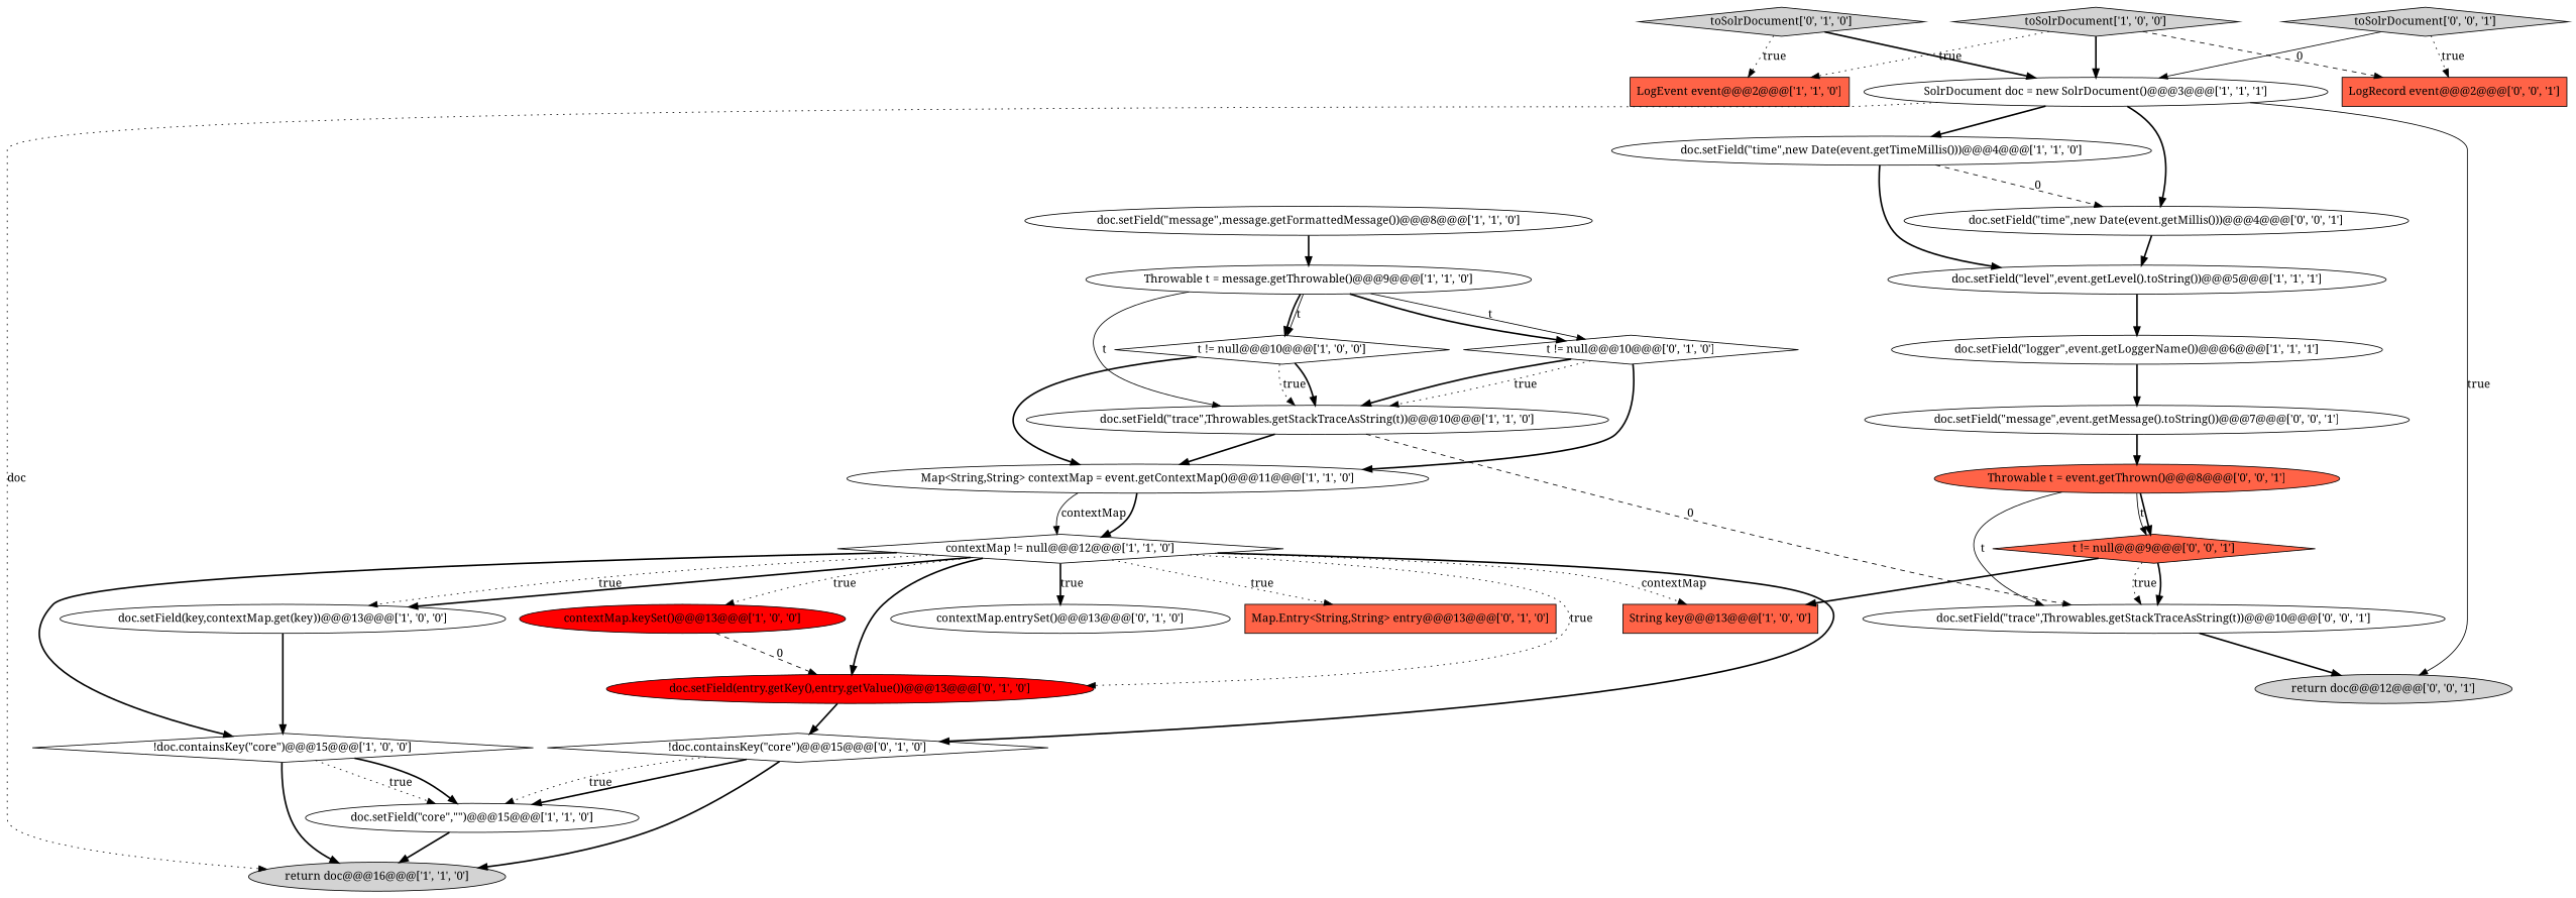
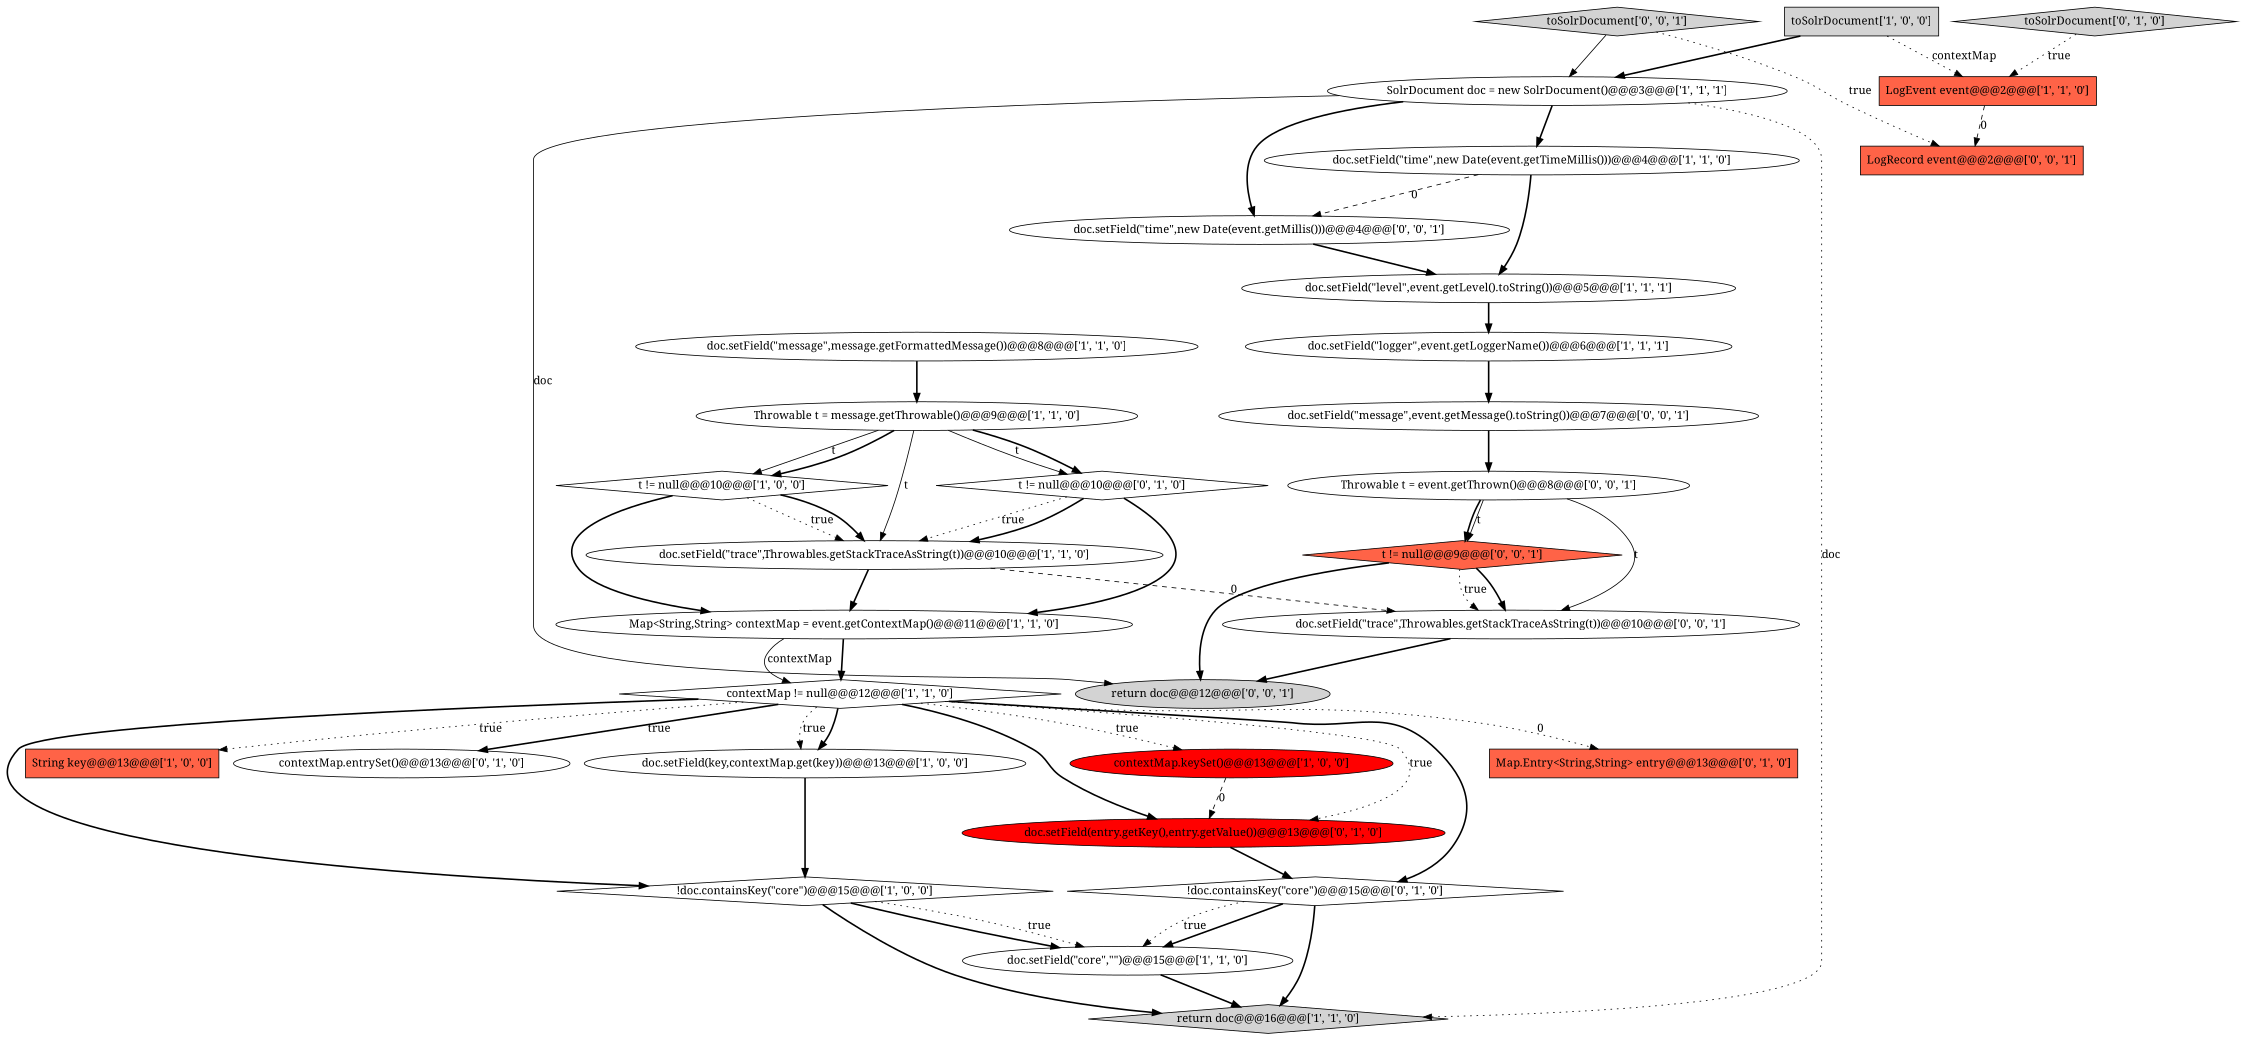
  digraph {
    fontname="Noto Serif"
    node [fillcolor=white fontname="Noto Serif" shape=ellipse style=filled]
    edge [fontname="Noto Serif" style=bold]
    n1 [label="t != null@@@10@@@['1', '0', '0']" shape=diamond]
    n2 [label="Map<String,String> contextMap = event.getContextMap()@@@11@@@['1', '1', '0']"]
    n3 [label="doc.setField(\"trace\",Throwables.getStackTraceAsString(t))@@@10@@@['1', '1', '0']"]
    n4 [label="contextMap != null@@@12@@@['1', '1', '0']" shape=diamond]
    n5 [label="doc.setField(\"trace\",Throwables.getStackTraceAsString(t))@@@10@@@['0', '0', '1']"]
    n6 [fillcolor=tomato label="Map.Entry<String,String> entry@@@13@@@['0', '1', '0']" shape=box]
    n7 [fillcolor=red label="doc.setField(entry.getKey(),entry.getValue())@@@13@@@['0', '1', '0']"]
    n8 [fillcolor=tomato label="String key@@@13@@@['1', '0', '0']" shape=box]
    n9 [label="contextMap.entrySet()@@@13@@@['0', '1', '0']"]
    n10 [label="!doc.containsKey(\"core\")@@@15@@@['0', '1', '0']" shape=diamond]
    n11 [label="!doc.containsKey(\"core\")@@@15@@@['1', '0', '0']" shape=diamond]
    n12 [fillcolor=red label="contextMap.keySet()@@@13@@@['1', '0', '0']"]
    n13 [label="doc.setField(key,contextMap.get(key))@@@13@@@['1', '0', '0']"]
-   n14 [fillcolor=lightgray label="return doc@@@16@@@['1', '1', '0']"]
+   n14 [fillcolor=lightgray label="return doc@@@16@@@['1', '1', '0']" shape=diamond]
    n15 [label="doc.setField(\"core\",\"\")@@@15@@@['1', '1', '0']"]
    n16 [label="t != null@@@10@@@['0', '1', '0']" shape=diamond]
    n17 [fillcolor=lightgray label="return doc@@@12@@@['0', '0', '1']"]
    n18 [label="doc.setField(\"message\",message.getFormattedMessage())@@@8@@@['1', '1', '0']"]
    n19 [label="Throwable t = message.getThrowable()@@@9@@@['1', '1', '0']"]
    n20 [label="doc.setField(\"message\",event.getMessage().toString())@@@7@@@['0', '0', '1']"]
-   n21 [fillcolor=tomato label="Throwable t = event.getThrown()@@@8@@@['0', '0', '1']"]
+   n21 [label="Throwable t = event.getThrown()@@@8@@@['0', '0', '1']"]
    n22 [fillcolor=tomato label="LogRecord event@@@2@@@['0', '0', '1']" shape=box]
    n23 [fillcolor=tomato label="t != null@@@9@@@['0', '0', '1']" shape=diamond]
    n24 [label="doc.setField(\"time\",new Date(event.getTimeMillis()))@@@4@@@['1', '1', '0']"]
    n25 [label="doc.setField(\"level\",event.getLevel().toString())@@@5@@@['1', '1', '1']"]
    n26 [label="doc.setField(\"time\",new Date(event.getMillis()))@@@4@@@['0', '0', '1']"]
    n27 [label="doc.setField(\"logger\",event.getLoggerName())@@@6@@@['1', '1', '1']"]
    n28 [label="SolrDocument doc = new SolrDocument()@@@3@@@['1', '1', '1']"]
    n29 [fillcolor=lightgray label="toSolrDocument['0', '1', '0']" shape=diamond]
    n30 [fillcolor=tomato label="LogEvent event@@@2@@@['1', '1', '0']" shape=box]
-   n31 [fillcolor=lightgray label="toSolrDocument['1', '0', '0']" shape=diamond]
+   n31 [fillcolor=lightgray label="toSolrDocument['1', '0', '0']" shape=box]
    n32 [fillcolor=lightgray label="toSolrDocument['0', '0', '1']" shape=diamond]
    n1 -> n2
    n1 -> n3 [label=true style=dotted]
    n1 -> n3
    n2 -> n4 [label=contextMap style=solid]
    n2 -> n4
    n3 -> n2
    n3 -> n5 [label=0 style=dashed]
-   n4 -> n6 [label=true style=dotted]
+   n4 -> n6 [label=0 style=dotted]
    n4 -> n7 [label=true style=dotted]
    n4 -> n7
-   n4 -> n8 [label=contextMap style=dotted]
+   n4 -> n8 [label=true style=dotted]
    n4 -> n9 [label=true]
    n4 -> n10
    n4 -> n11
    n4 -> n12 [label=true style=dotted]
    n4 -> n13
    n4 -> n13 [label=true style=dotted]
    n5 -> n17
    n7 -> n10
    n10 -> n14
    n10 -> n15
    n10 -> n15 [label=true style=dotted]
    n11 -> n14
    n11 -> n15 [label=true style=dotted]
    n11 -> n15
    n12 -> n7 [label=0 style=dashed]
    n13 -> n11
    n15 -> n14
    n16 -> n2
    n16 -> n3 [label=true style=dotted]
    n16 -> n3
    n18 -> n19
    n19 -> n1 [label=t style=solid]
    n19 -> n1
    n19 -> n3 [label=t style=solid]
    n19 -> n16 [label=t style=solid]
    n19 -> n16
    n20 -> n21
    n21 -> n5 [label=t style=solid]
    n21 -> n23 [label=t style=solid]
    n21 -> n23
    n23 -> n5
    n23 -> n5 [label=true style=dotted]
-   n23 -> n8
+   n23 -> n17
    n24 -> n25
    n24 -> n26 [label=0 style=dashed]
    n25 -> n27
    n26 -> n25
    n27 -> n20
    n28 -> n14 [label=doc style=dotted]
-   n28 -> n17 [label=true style=solid]
+   n28 -> n17 [label=doc style=solid]
    n28 -> n24
    n28 -> n26
-   n29 -> n28
    n29 -> n30 [label=true style=dotted]
-   n31 -> n22 [label=0 style=dashed]
+   n30 -> n22 [label=0 style=dashed]
    n31 -> n28
-   n31 -> n30 [label=true style=dotted]
+   n31 -> n30 [label=contextMap style=dotted]
    n32 -> n22 [label=true style=dotted]
    n32 -> n28 [style=solid]
  }
